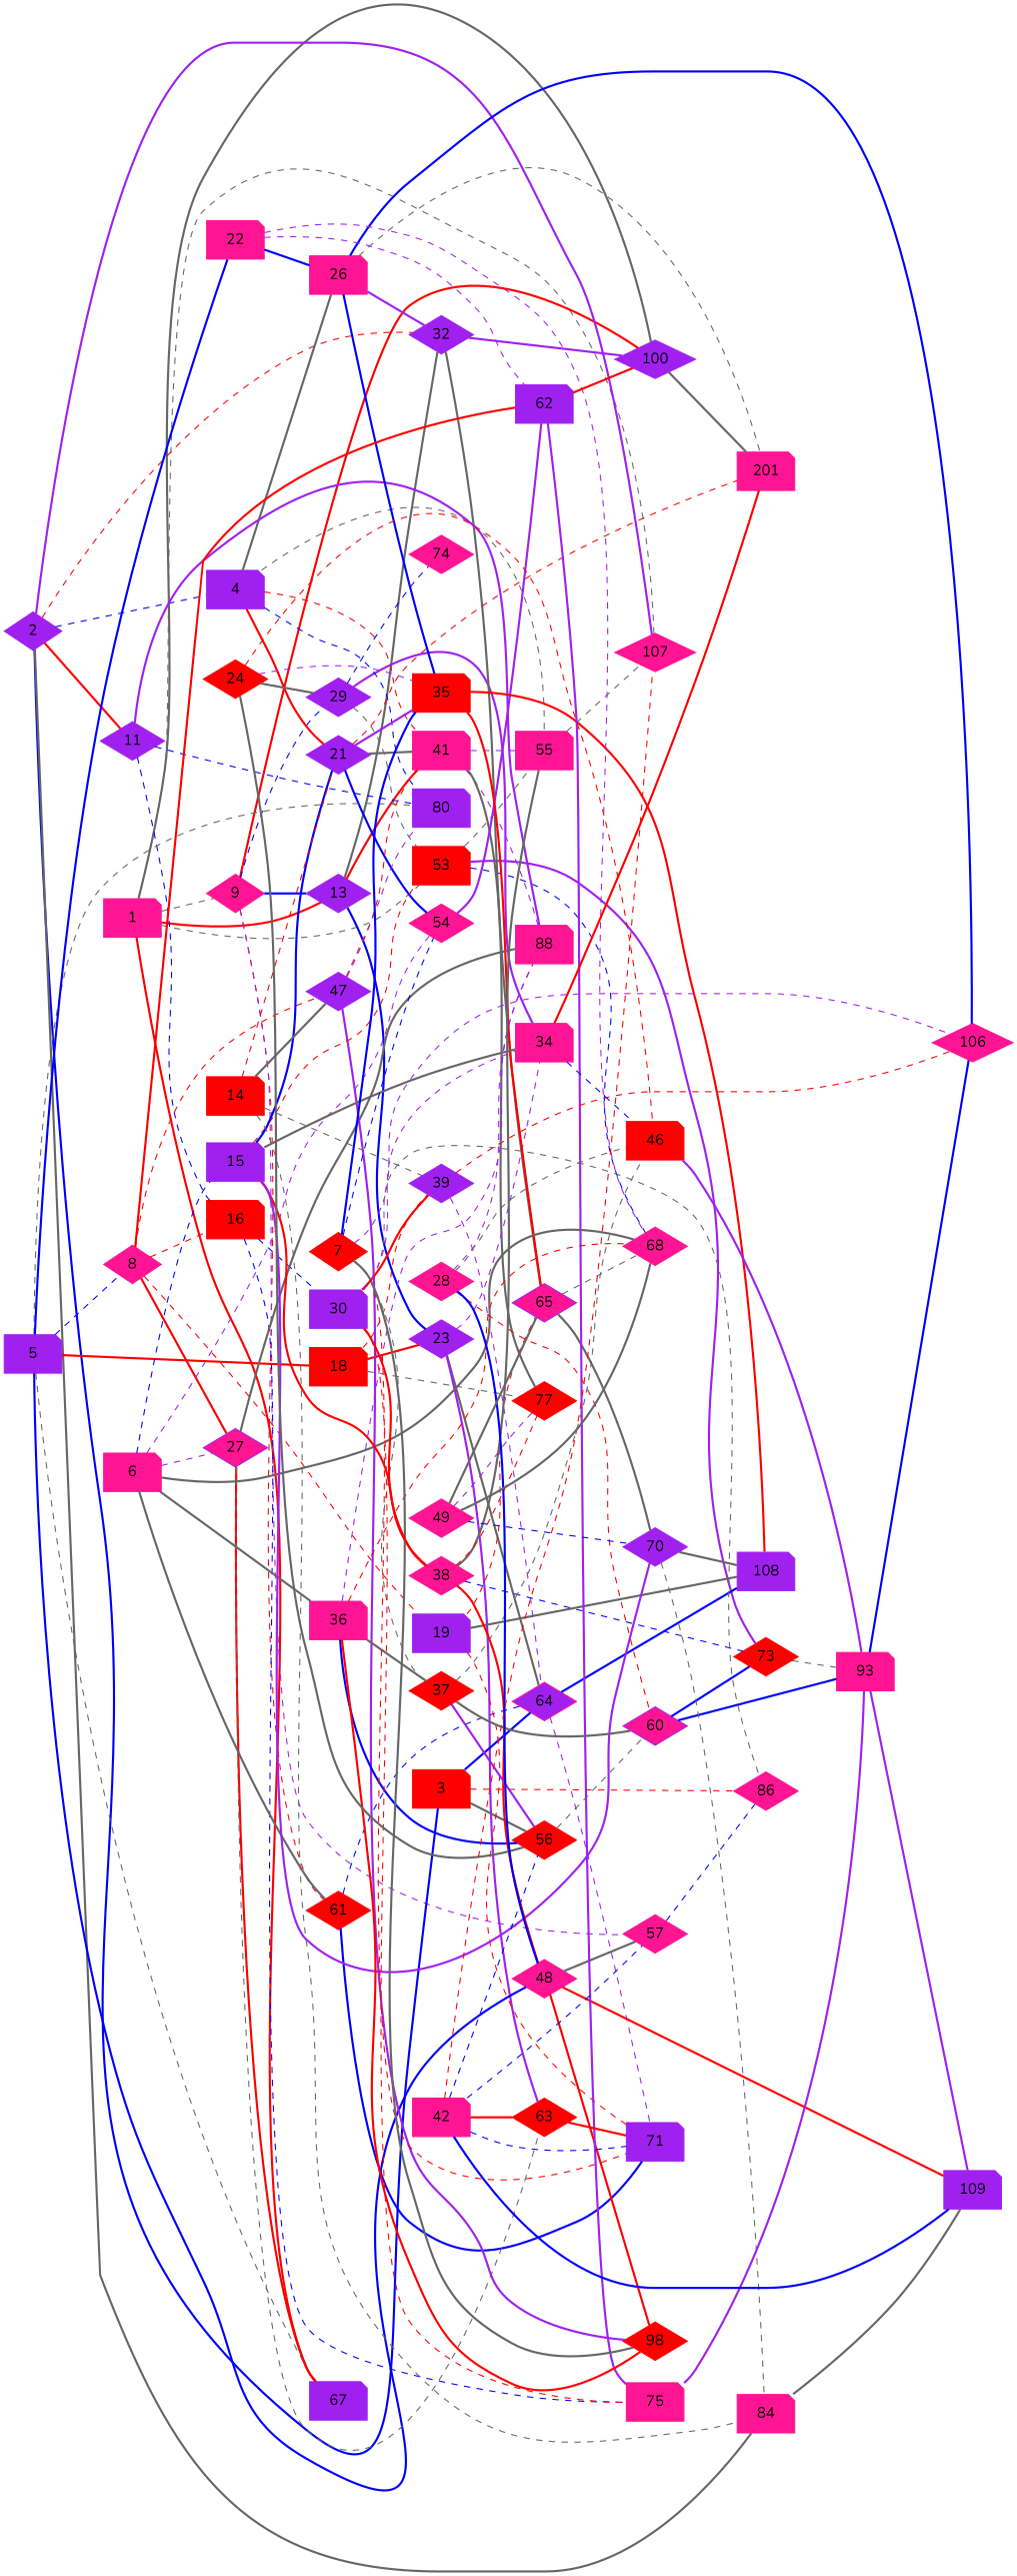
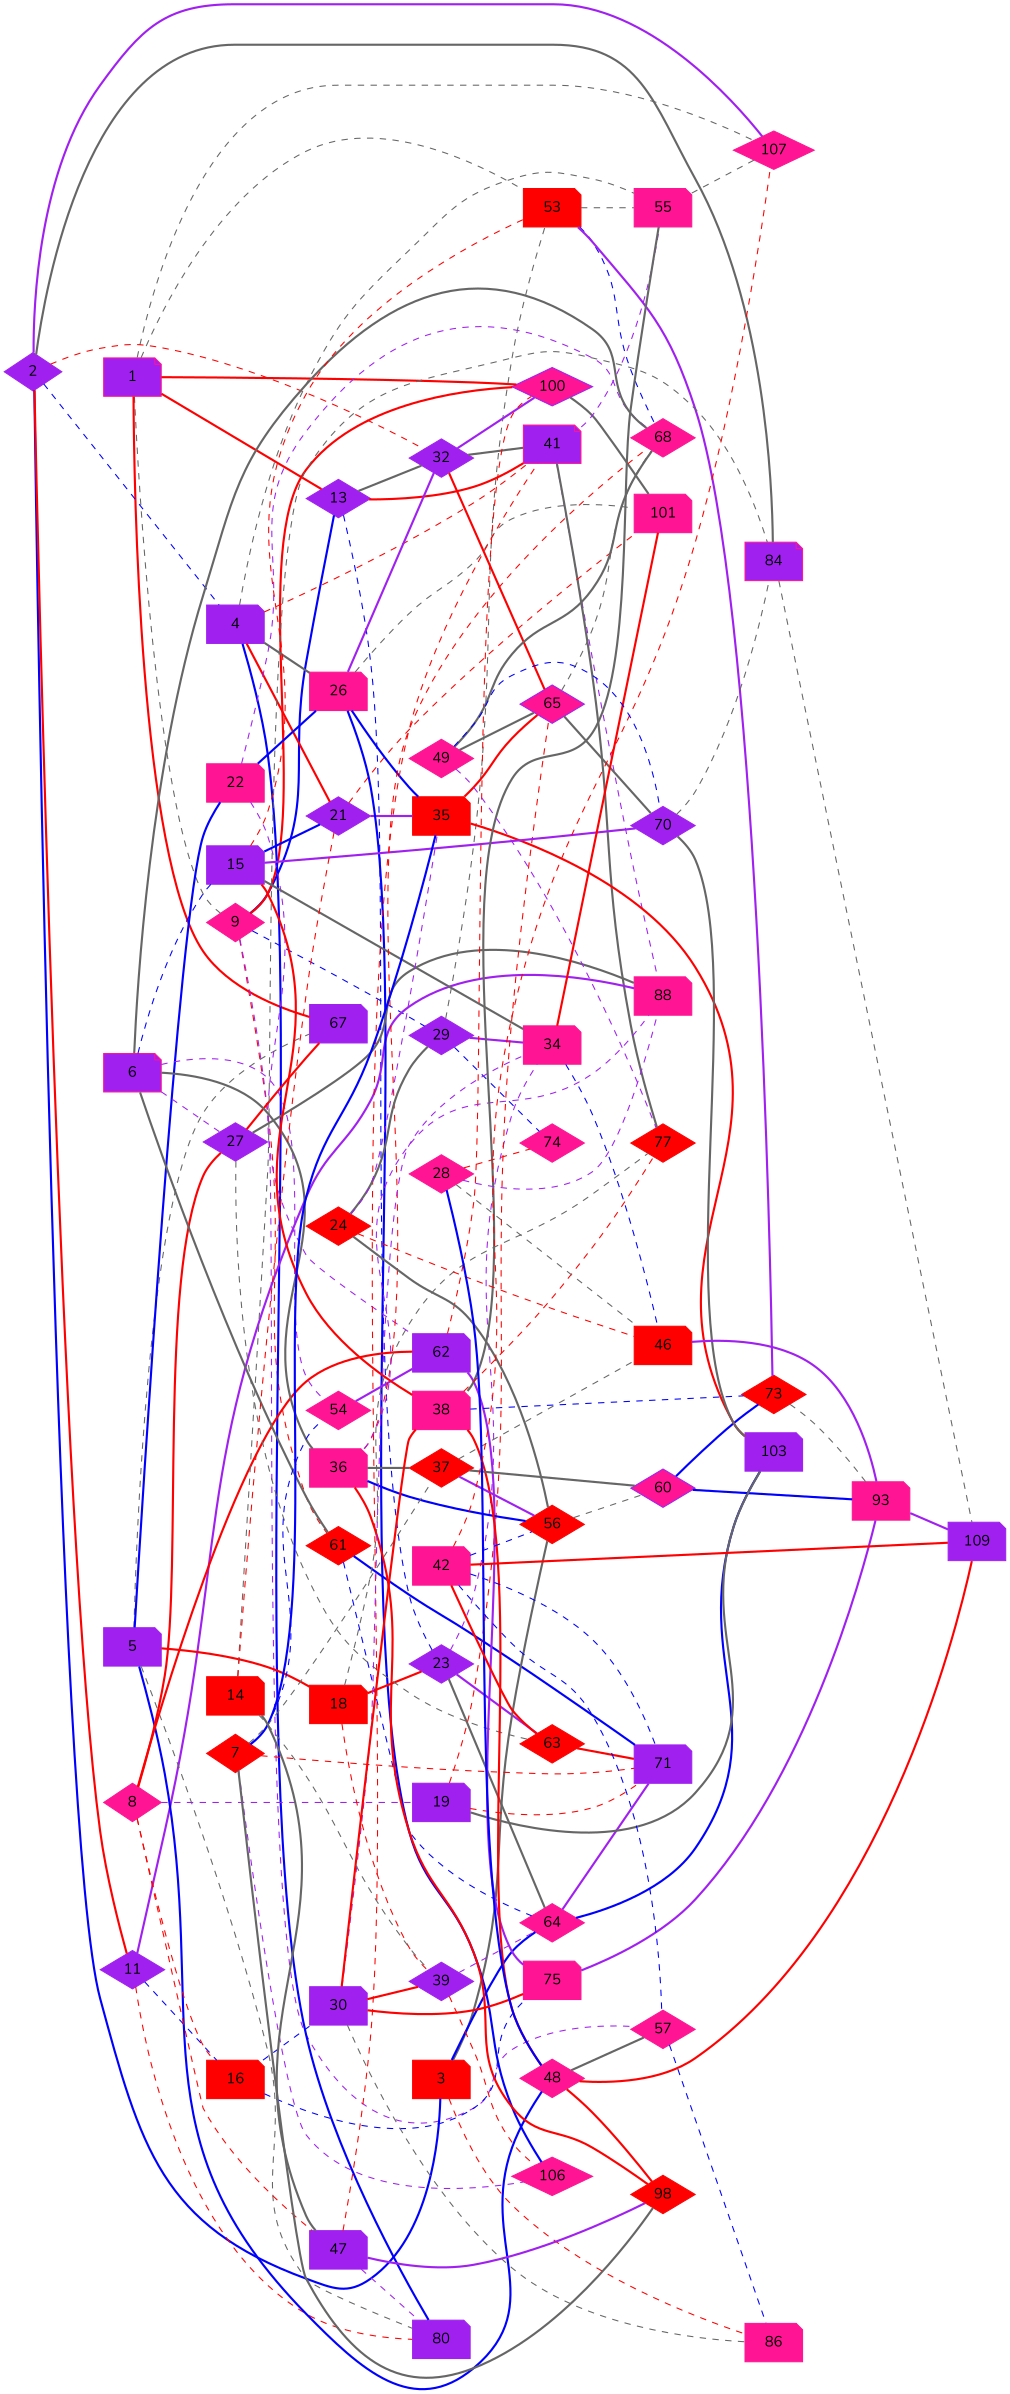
  graph {
    fontname=Nunito
    rankdir=LR
    node [color=deeppink fontname=Nunito shape=diamond style=filled]
    edge [color=gray40 fontname=Nunito style=bold]
-   1 [shape=note super="+17"]
+   1 [shape=note super="+17" fillcolor=purple]
    9 [super="+87"]
    13 [color=purple super="+44"]
    53 [color=red shape=note super="+110"]
    67 [color=purple shape=note]
-   100 [color=purple super="+106"]
+   100 [color=purple super="+106" fillcolor=deeppink]
    107
    61 [color=red]
    29 [color=purple super="+103"]
    57
    32 [color=purple super="+51"]
-   41 [shape=note super="+76"]
+   41 [shape=note super="+76" fillcolor=purple]
    23 [color=purple super="+25"]
    55 [shape=note super="+99"]
    68 [super="+72"]
    73 [color=red]
-   101 [shape=note label=201]
+   101 [shape=note]
    2 [color=purple super="+52"]
    3 [color=red shape=note]
    4 [color=purple shape=note super="+20"]
    11 [color=purple]
-   84 [shape=note]
+   84 [shape=note fillcolor=purple]
    56 [color=red super="+91"]
-   64 [super="+92" fillcolor=purple]
-   86
+   64 [super="+92"]
+   86 [shape=note]
    21 [color=purple super="+83"]
    26 [shape=note super="+82"]
    80 [color=purple shape=note]
    16 [color=red shape=note]
    88 [shape=note super="+96"]
    65 [color=purple fillcolor=deeppink super="+69"]
    109 [color=purple shape=note]
    60 [color=purple fillcolor=deeppink]
    71 [color=purple shape=note super="+97"]
-   108 [color=purple shape=note]
+   108 [color=purple shape=note label=103]
    54
    35 [color=red shape=note super="+102"]
    n38 [label=106]
    77 [color=red]
    5 [color=purple shape=note super="+12"]
    8 [super="+10"]
    18 [color=red shape=note super="+90"]
    22 [shape=note]
    48 [super="+79"]
-   27 [color=purple super="+58" fillcolor=deeppink]
+   27 [color=purple super="+58"]
    19 [color=purple shape=note]
-   47 [color=purple super="+59"]
+   47 [color=purple shape=note super="+59"]
    62 [color=purple shape=note super="+105"]
    n49 [color=purple label=39 super="+66"]
    98 [color=red]
-   6 [shape=note super="+33"]
+   6 [shape=note super="+33" fillcolor=purple]
    15 [color=purple shape=note super="+95"]
    36 [shape=note super="+40"]
    34 [shape=note super="+85"]
-   38 [super="+78"]
+   38 [shape=note super="+78"]
    70 [color=purple super="+81"]
    63 [color=red]
    37 [color=red super="+45"]
    7 [color=red super="+43"]
    46 [color=red shape=note super="+89"]
    30 [color=purple shape=note super="+39"]
    75 [shape=note]
    74
    14 [color=red shape=note]
    93 [shape=note super="+94"]
    24 [color=red]
    28
    42 [shape=note super="+50"]
    49
    1 -- 9 [style=dashed]
    1 -- 13 [color=red]
    1 -- 53 [style=dashed]
    1 -- 67 [color=red]
-   1 -- 100
+   1 -- 100 [color=red]
    1 -- 107 [style=dashed]
    9 -- 13 [color=blue]
    9 -- 100 [color=red]
    9 -- 61 [color=red style=dashed]
    9 -- 29 [color=blue style=dashed]
    9 -- 57 [color=purple style=dashed]
    13 -- 32
    13 -- 41 [color=red]
-   13 -- 23 [color=blue]
+   13 -- 23 [color=blue style=dashed]
    53 -- 55 [style=dashed]
    53 -- 68 [color=blue style=dashed]
    53 -- 73 [color=purple]
    100 -- 101
    61 -- 64 [color=blue style=dashed]
    61 -- 71 [color=blue]
    29 -- 53 [style=dashed]
    29 -- 34 [color=purple]
    29 -- 74 [color=blue style=dashed]
    57 -- 86 [color=blue style=dashed]
    32 -- 100 [color=purple]
-   21 -- 41
-   32 -- 65
+   32 -- 41
+   32 -- 65 [color=red]
    41 -- 55 [color=purple style=dashed]
    41 -- 88 [color=purple style=dashed]
    41 -- 77
    23 -- 64
    23 -- 34 [color=purple style=dashed]
    23 -- 63 [color=purple]
    55 -- 107 [style=dashed]
    73 -- 93 [style=dashed]
    2 -- 107 [color=purple]
    2 -- 32 [color=red style=dashed]
    2 -- 3 [color=blue]
    2 -- 4 [color=blue style=dashed]
    2 -- 11 [color=red]
    2 -- 84
    3 -- 56
    3 -- 64 [color=blue]
    3 -- 86 [color=red style=dashed]
    4 -- 41 [color=red style=dashed]
    4 -- 55 [style=dashed]
    4 -- 21 [color=red]
    4 -- 26
-   4 -- 80 [color=blue style=dashed]
-   11 -- 80 [color=blue style=dashed]
+   4 -- 80 [color=blue]
+   11 -- 80 [color=red style=dashed]
    11 -- 16 [color=blue style=dashed]
    11 -- 88 [color=purple]
-   84 -- 109
+   84 -- 109 [style=dashed]
    56 -- 60 [style=dashed]
-   64 -- 71 [color=purple style=dashed]
+   64 -- 71 [color=purple]
    64 -- 108 [color=blue]
    21 -- 101 [color=red style=dashed]
-   21 -- 54 [color=blue]
    21 -- 35 [color=purple]
    26 -- 32 [color=purple]
    26 -- 101 [style=dashed]
    26 -- 35 [color=blue]
    26 -- n38 [color=blue]
    16 -- 30 [color=blue style=dashed]
    16 -- 75 [color=blue style=dashed]
    65 -- 68 [style=dashed]
    65 -- 70
    60 -- 73 [color=blue]
    60 -- 93 [color=blue]
    54 -- 62 [color=purple]
    35 -- 65 [color=red]
    35 -- 108 [color=red]
    5 -- 67 [style=dashed]
    5 -- 80 [style=dashed]
-   5 -- 8 [color=blue style=dashed]
    5 -- 18 [color=red]
    5 -- 22 [color=blue]
    5 -- 48 [color=blue]
    8 -- 16 [color=red style=dashed]
    8 -- 27 [color=red]
-   8 -- 19 [color=red style=dashed]
+   8 -- 19 [color=purple style=dashed]
    8 -- 47 [color=red style=dashed]
    8 -- 62 [color=red]
    18 -- 23 [color=red weight=2]
    18 -- 77 [style=dashed]
    18 -- n49 [color=red style=dashed weight=2]
    22 -- 68 [color=purple style=dashed]
    22 -- 26 [color=blue]
    22 -- 62 [color=purple style=dashed]
    48 -- 57
    48 -- 109 [color=red]
    48 -- 98 [color=red]
    27 -- 67 [color=red weight=2]
    27 -- 88
    27 -- 63 [style=dashed]
    19 -- 65 [color=red style=dashed]
    19 -- 71 [color=red style=dashed]
    19 -- 108
    47 -- 41 [color=red style=dashed weight=2]
    47 -- 80 [color=purple style=dashed]
    47 -- 98 [color=purple]
-   62 -- 100 [color=red weight=2]
+   62 -- 100 [color=red style=dashed weight=2]
    62 -- 75 [color=purple]
    n49 -- 64 [color=purple style=dashed]
    n49 -- n38 [color=red style=dashed]
    6 -- 61
    6 -- 68
    6 -- 54 [color=purple style=dashed]
    6 -- 27 [color=purple style=dashed]
    6 -- 15 [color=blue style=dashed]
    6 -- 36
    15 -- 53 [color=red style=dashed]
    15 -- 21 [color=blue]
    15 -- 34
    15 -- 38 [color=red]
    15 -- 70 [color=purple]
    36 -- 68 [color=red style=dashed]
    36 -- 56 [color=blue]
    36 -- 88 [color=purple style=dashed]
    36 -- 98 [color=red]
    36 -- 37
    34 -- 101 [color=red]
    34 -- 46 [color=blue style=dashed]
    38 -- 55
    38 -- 73 [color=blue style=dashed]
    38 -- 77 [color=red style=dashed]
    38 -- 48 [color=red]
    70 -- 84 [style=dashed]
    70 -- 108
    63 -- 71 [color=red]
    37 -- 56 [color=purple]
    37 -- 60
    37 -- 46 [style=dashed weight=2]
    7 -- 71 [color=red style=dashed]
    7 -- 54 [color=blue style=dashed]
    7 -- 35 [color=blue]
    7 -- n38 [color=purple style=dashed]
    7 -- 98
    7 -- 37 [style=dashed]
    46 -- 93 [color=purple]
    30 -- 86 [style=dashed]
    30 -- n49 [color=red]
    30 -- 34 [color=purple style=dashed]
    30 -- 38 [color=red]
-   30 -- 75 [color=red style=dashed]
+   30 -- 75 [color=red]
    75 -- 93 [color=purple]
    14 -- 84 [style=dashed]
    14 -- 21 [color=red style=dashed]
    14 -- 47
    14 -- n49 [style=dashed]
    93 -- 109 [color=purple]
-   93 -- n38 [color=blue]
    24 -- 29
    24 -- 56
    24 -- 35 [color=purple style=dashed]
    24 -- 46 [color=red style=dashed]
    28 -- 88 [color=purple style=dashed]
    28 -- 48 [color=blue]
    28 -- 46 [style=dashed]
-   28 -- 60 [color=red style=dashed]
+   28 -- 74 [color=red style=dashed]
    42 -- 107 [color=red style=dashed]
    42 -- 57 [color=blue style=dashed]
    42 -- 56 [color=blue style=dashed]
-   42 -- 109 [color=blue]
+   42 -- 109 [color=red]
    42 -- 71 [color=blue style=dashed]
    42 -- 63 [color=red]
    49 -- 68
    49 -- 65
    49 -- 77 [color=purple style=dashed]
    49 -- 70 [color=blue style=dashed]
  }
